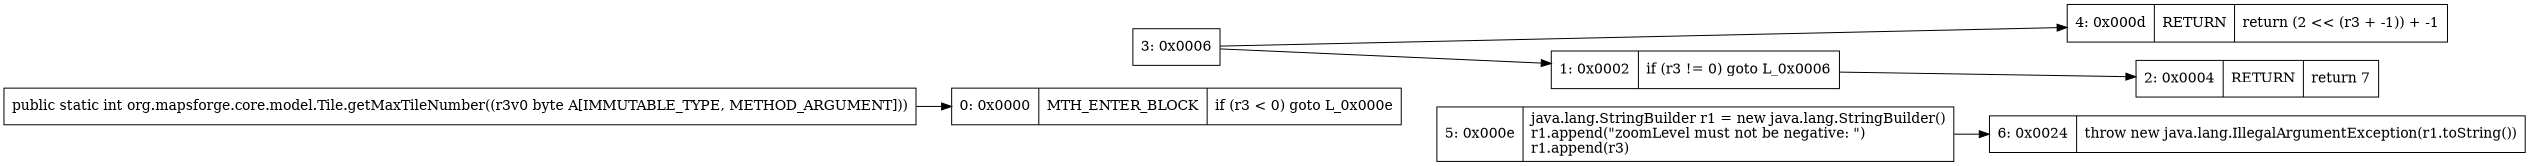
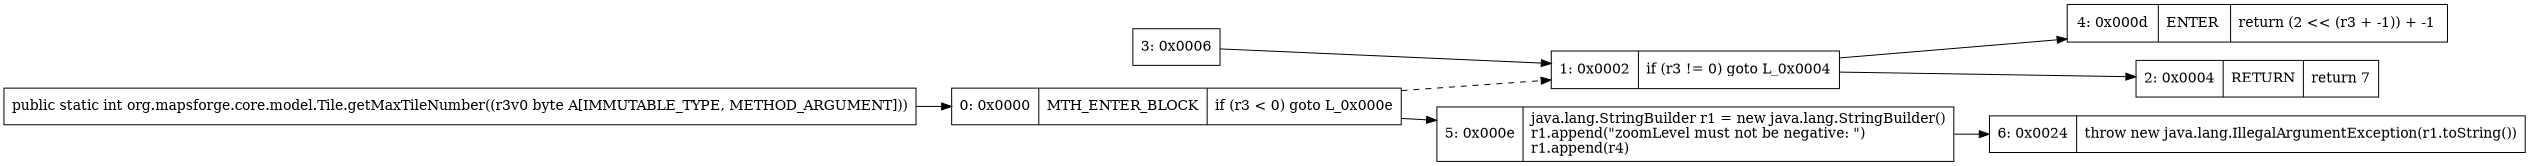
  digraph {
    rankdir=LR
    node [shape=record]
    n1 [label="{0\:\ 0x0000|MTH_ENTER_BLOCK\l|if (r3 \< 0) goto L_0x000e\l}"]
-   n2 [label="{1\:\ 0x0002|if (r3 != 0) goto L_0x0006\l}"]
-   n3 [label="{5\:\ 0x000e|java.lang.StringBuilder r1 = new java.lang.StringBuilder()\lr1.append(\"zoomLevel must not be negative: \")\lr1.append(r3)\l}"]
+   n2 [label="{1\:\ 0x0002|if (r3 != 0) goto L_0x0004\l}"]
+   n3 [label="{5\:\ 0x000e|java.lang.StringBuilder r1 = new java.lang.StringBuilder()\lr1.append(\"zoomLevel must not be negative: \")\lr1.append(r4)\l}"]
    n4 [label="{2\:\ 0x0004|RETURN\l|return 7\l}"]
    n5 [label="{6\:\ 0x0024|throw new java.lang.IllegalArgumentException(r1.toString())\l}"]
    n6 [label="{3\:\ 0x0006}"]
-   n7 [label="{4\:\ 0x000d|RETURN\l|return (2 \<\< (r3 + \-1)) + \-1\l}"]
+   n7 [label="{4\:\ 0x000d|ENTER\l|return (2 \<\< (r3 + \-1)) + \-1\l}"]
    n8 [label="{public static int org.mapsforge.core.model.Tile.getMaxTileNumber((r3v0 byte A[IMMUTABLE_TYPE, METHOD_ARGUMENT])) }"]
+   n1 -> n2 [style=dashed]
+   n1 -> n3
    n2 -> n4 [style=solid]
    n3 -> n5
    n6 -> n2
-   n6 -> n7
+   n2 -> n7
    n8 -> n1
  }
